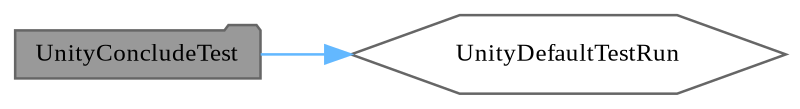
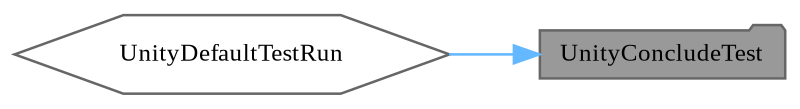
  digraph {
    rankdir=RL
    fontname="Liberation Serif"
    node [fontname="Liberation Serif" fontsize=10 style=filled]
    n1 [color=gray40 fillcolor=grey60 fontcolor=black height=0.2 label=UnityConcludeTest shape=folder width=0.4]
    n2 [color=grey40 fillcolor=white height=0.2 label=UnityDefaultTestRun shape=hexagon width=0.4]
-   n2 -> n1 [color=steelblue1 dir=back fontname="Liberation Serif" fontsize=10 labelfontname=Helvetica labelfontsize=10 style=solid]
+   n1 -> n2 [color=steelblue1 dir=back fontname="Liberation Serif" fontsize=10 labelfontname=Helvetica labelfontsize=10 style=solid]
  }
